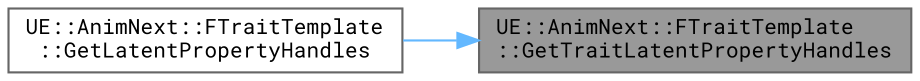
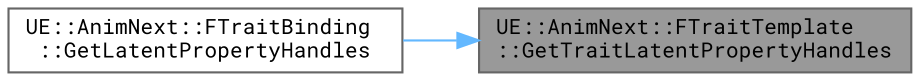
  digraph {
    rankdir=RL
    fontname="Roboto Mono"
    node [fontname="Roboto Mono" fontsize=10 shape=box style=filled]
    n1 [color=gray40 fillcolor=grey60 fontcolor=black height=0.2 label="UE::AnimNext::FTraitTemplate\l::GetTraitLatentPropertyHandles" width=0.4]
-   n2 [color=grey40 fillcolor=white height=0.2 label="UE::AnimNext::FTraitTemplate\l::GetLatentPropertyHandles" width=0.4]
+   n2 [color=grey40 fillcolor=white height=0.2 label="UE::AnimNext::FTraitBinding\l::GetLatentPropertyHandles" width=0.4]
    n1 -> n2 [color=steelblue1 dir=back fontname="Roboto Mono" fontsize=10 labelfontname=Helvetica labelfontsize=10 style=solid]
  }
